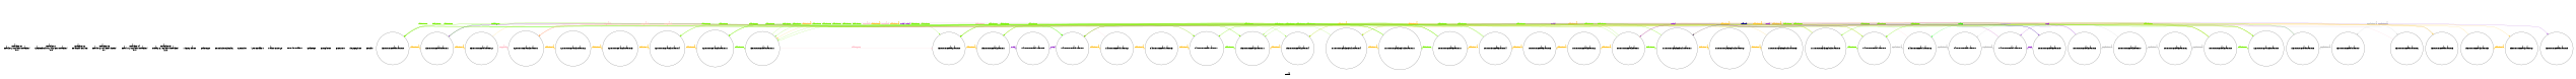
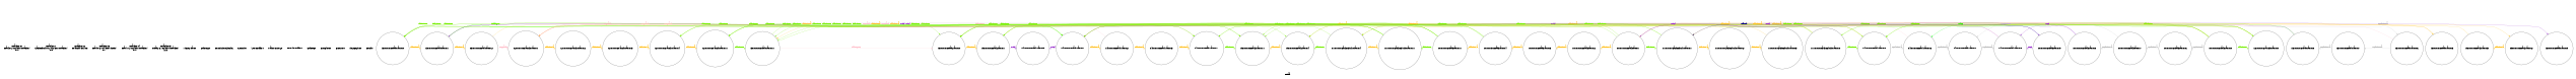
  digraph {
    label=Final
    splines=true
    node [shape=circle]
    edge [color=chartreuse2 constraint=false fontcolor=chartreuse2]
    n1 [label="Attacker.I0\nRead3.C VA2(PA1:Attacker)\nL10\n" shape=none]
    n2 [label="Attacker.I1\nCacheFlush0.C VA2(PA1:Attacker)\nL10\n" shape=none]
    n3 [label="Attacker.I2\nBranch0 PT, NT\n\n" shape=none]
    n4 [label="Attacker.I3\nRead0.C VA1(PA0:Victim)\nL11\n" shape=none]
    n5 [label="Attacker.I4\nRead1.C VA2(PA1:Attacker)\nL10\n" shape=none]
    n6 [label="Attacker.I5\nRead2.C VA2(PA1:Attacker)\nL10\n" shape=none]
    n7 [label=ViCLCreate0 shape=none]
    n8 [label=CohResp0 shape=none]
    n9 [label=PermissionCheck6 shape=none]
    n10 [label=Commit0 shape=none]
    n11 [label=StoreBuffer0 shape=none]
    n12 [label=MainMemory0 shape=none]
    n13 [label=ReorderBuffer0 shape=none]
    n14 [label=CohReq0 shape=none]
    n15 [label=Complete0 shape=none]
    n16 [label=Execute0 shape=none]
    n17 [label=ViCLExpire0 shape=none]
    n18 [label=Fetch0 shape=none]
    n3_0_0_0_Read0_at_0_0
    n3_0_0_0_Read0_at_0_1
    n3_0_0_0_Read0_at_0_6
    n4_0_0_0_Read1_at_0_0
    n5_0_0_0_Read2_at_0_0
    n3_0_0_0_Read0_at_0_2
    n3_0_0_0_Read0_at_0_9
    n4_0_0_0_Read1_at_0_1
    n2_0_0_0_Branch0_at_0_1
    n3_0_0_0_Read0_at_0_7
    n4_0_0_0_Read1_at_0_6
    n5_0_0_0_Read2_at_0_1
    n3_0_0_0_Read0_at_0_3
    n4_0_0_0_Read1_at_0_2
    n4_0_0_0_Read1_at_0_9
    n3_0_0_0_Read0_at_0_11
    n2_0_0_0_Branch0_at_0_2
    n4_0_0_0_Read1_at_0_11
    n5_0_0_0_Read2_at_0_11
    n3_0_0_0_Read0_at_0_8
    n4_0_0_0_Read1_at_0_7
    n4_0_0_0_Read1_at_0_3
    n5_0_0_0_Read2_at_0_2
    n4_0_0_0_Read1_at_0_8
    n2_0_0_0_Branch0_at_0_0
    n2_0_0_0_Branch0_at_0_3
    n2_0_0_0_Branch0_at_0_4
    n2_0_0_0_Branch0_at_0_11
    n5_0_0_0_Read2_at_0_4
    n1_0_0_0_CacheFlush0_at_0_0
    n1_0_0_0_CacheFlush0_at_0_1
    n1_0_0_0_CacheFlush0_at_0_2
    n1_0_0_0_CacheFlush0_at_0_3
    n1_0_0_0_CacheFlush0_at_0_4
    n1_0_0_0_CacheFlush0_at_0_11
    n5_0_0_0_Read2_at_0_3
    n0_0_0_0_Read3_at_0_0
    n0_0_0_0_Read3_at_0_1
    n0_0_0_0_Read3_at_0_6
    n0_0_0_0_Read3_at_0_2
    n0_0_0_0_Read3_at_0_9
    n0_0_0_0_Read3_at_0_7
    n0_0_0_0_Read3_at_0_3
    n62 [label=n0_0_0_9_Read3_at_0_4]
    n0_0_0_0_Read3_at_0_11
    n0_0_0_0_Read3_at_0_8
    n3_0_0_0_Read0_at_0_0 -> n3_0_0_0_Read0_at_0_1 [color=goldenrod1 fontcolor=goldenrod1 label=uhb_intra]
    n3_0_0_0_Read0_at_0_0 -> n3_0_0_0_Read0_at_0_6 [color=gray fontcolor=gray label=ucoh_intra]
    n3_0_0_0_Read0_at_0_0 -> n4_0_0_0_Read1_at_0_0 [label=uhb_inter]
    n3_0_0_0_Read0_at_0_0 -> n5_0_0_0_Read2_at_0_0 [label=uhb_inter]
    n3_0_0_0_Read0_at_0_1 -> n3_0_0_0_Read0_at_0_2 [color=goldenrod1 fontcolor=goldenrod1 label=uhb_intra]
    n3_0_0_0_Read0_at_0_1 -> n3_0_0_0_Read0_at_0_9 [color=darkorchid fontcolor=darkorchid label=uvicl]
    n3_0_0_0_Read0_at_0_1 -> n4_0_0_0_Read1_at_0_1 [color=green fontcolor=green label=udep]
    n3_0_0_0_Read0_at_0_1 -> n4_0_0_0_Read1_at_0_1 [label=uhb_inter]
    n3_0_0_0_Read0_at_0_6 -> n2_0_0_0_Branch0_at_0_1 [color=pink fontcolor=pink label=usquash]
-   n3_0_0_0_Read0_at_0_3 -> n3_0_0_0_Read0_at_0_7 [color=gray fontcolor=gray label=ucoh_intra]
+   n3_0_0_0_Read0_at_0_6 -> n3_0_0_0_Read0_at_0_7 [color=gray fontcolor=gray label=ucoh_intra]
    n4_0_0_0_Read1_at_0_0 -> n5_0_0_0_Read2_at_0_0 [label=uhb_inter]
    n4_0_0_0_Read1_at_0_0 -> n4_0_0_0_Read1_at_0_1 [color=goldenrod1 fontcolor=goldenrod1 label=uhb_intra]
    n4_0_0_0_Read1_at_0_0 -> n4_0_0_0_Read1_at_0_6 [color=gray fontcolor=gray label=ucoh_intra]
    n5_0_0_0_Read2_at_0_0 -> n5_0_0_0_Read2_at_0_1 [color=goldenrod1 fontcolor=goldenrod1 label=uhb_intra]
    n3_0_0_0_Read0_at_0_2 -> n2_0_0_0_Branch0_at_0_1 [color=pink fontcolor=pink label=usquash]
    n3_0_0_0_Read0_at_0_2 -> n3_0_0_0_Read0_at_0_3 [color=goldenrod1 fontcolor=goldenrod1 label=uhb_intra]
    n4_0_0_0_Read1_at_0_1 -> n5_0_0_0_Read2_at_0_1 [label=uhb_inter]
    n4_0_0_0_Read1_at_0_1 -> n4_0_0_0_Read1_at_0_2 [color=goldenrod1 fontcolor=goldenrod1 label=uhb_intra]
    n4_0_0_0_Read1_at_0_1 -> n4_0_0_0_Read1_at_0_9 [color=darkorchid fontcolor=darkorchid label=uvicl]
    n2_0_0_0_Branch0_at_0_1 -> n2_0_0_0_Branch0_at_0_2 [color=goldenrod1 fontcolor=goldenrod1 label=uhb_intra]
    n3_0_0_0_Read0_at_0_7 -> n3_0_0_0_Read0_at_0_8 [color=gray fontcolor=gray label=ucoh_intra]
    n4_0_0_0_Read1_at_0_6 -> n2_0_0_0_Branch0_at_0_1 [color=pink fontcolor=pink label=usquash]
    n4_0_0_0_Read1_at_0_6 -> n4_0_0_0_Read1_at_0_7 [color=gray fontcolor=gray label=ucoh_intra]
    n5_0_0_0_Read2_at_0_1 -> n4_0_0_0_Read1_at_0_9 [color=darkorchid fontcolor=darkorchid label=uvicl]
    n5_0_0_0_Read2_at_0_1 -> n5_0_0_0_Read2_at_0_2 [color=goldenrod1 fontcolor=goldenrod1 label=uhb_intra]
    n3_0_0_0_Read0_at_0_3 -> n3_0_0_0_Read0_at_0_11 [color=goldenrod1 fontcolor=goldenrod1 label=uhb_intra]
    n4_0_0_0_Read1_at_0_2 -> n2_0_0_0_Branch0_at_0_1 [color=pink fontcolor=pink label=usquash]
    n4_0_0_0_Read1_at_0_2 -> n4_0_0_0_Read1_at_0_3 [color=goldenrod1 fontcolor=goldenrod1 label=uhb_intra]
    n3_0_0_0_Read0_at_0_11 -> n5_0_0_0_Read2_at_0_0 [color=pink fontcolor=pink label=uhb_spec]
    n3_0_0_0_Read0_at_0_11 -> n4_0_0_0_Read1_at_0_11 [label=uhb_inter]
    n3_0_0_0_Read0_at_0_11 -> n5_0_0_0_Read2_at_0_11 [label=uhb_inter]
    n2_0_0_0_Branch0_at_0_2 -> n2_0_0_0_Branch0_at_0_3 [color=goldenrod1 fontcolor=goldenrod1 label=uhb_intra]
    n4_0_0_0_Read1_at_0_11 -> n5_0_0_0_Read2_at_0_0 [color=pink fontcolor=pink label=uhb_spec]
    n4_0_0_0_Read1_at_0_11 -> n5_0_0_0_Read2_at_0_11 [label=uhb_inter]
    n3_0_0_0_Read0_at_0_8 -> n3_0_0_0_Read0_at_0_1 [color=darkorchid fontcolor=darkorchid label=uvicl]
    n3_0_0_0_Read0_at_0_8 -> n2_0_0_0_Branch0_at_0_1 [color=pink fontcolor=pink label=usquash]
    n3_0_0_0_Read0_at_0_8 -> n4_0_0_0_Read1_at_0_6 [color=green fontcolor=green label=udep]
    n4_0_0_0_Read1_at_0_7 -> n4_0_0_0_Read1_at_0_8 [color=gray fontcolor=gray label=ucoh_intra]
    n4_0_0_0_Read1_at_0_3 -> n4_0_0_0_Read1_at_0_11 [color=goldenrod1 fontcolor=goldenrod1 label=uhb_intra]
    n5_0_0_0_Read2_at_0_2 -> n5_0_0_0_Read2_at_0_3 [color=goldenrod1 fontcolor=goldenrod1 label=uhb_intra]
    n4_0_0_0_Read1_at_0_8 -> n4_0_0_0_Read1_at_0_1 [color=darkorchid fontcolor=darkorchid label=uvicl]
    n4_0_0_0_Read1_at_0_8 -> n2_0_0_0_Branch0_at_0_1 [color=pink fontcolor=pink label=usquash]
    n2_0_0_0_Branch0_at_0_0 -> n3_0_0_0_Read0_at_0_0 [label=uhb_inter]
    n2_0_0_0_Branch0_at_0_0 -> n4_0_0_0_Read1_at_0_0 [label=uhb_inter]
    n2_0_0_0_Branch0_at_0_0 -> n5_0_0_0_Read2_at_0_0 [label=uhb_inter]
    n2_0_0_0_Branch0_at_0_0 -> n2_0_0_0_Branch0_at_0_1 [color=goldenrod1 fontcolor=goldenrod1 label=uhb_intra]
    n2_0_0_0_Branch0_at_0_3 -> n2_0_0_0_Branch0_at_0_4 [color=goldenrod1 fontcolor=goldenrod1 label=uhb_intra]
    n2_0_0_0_Branch0_at_0_4 -> n2_0_0_0_Branch0_at_0_11 [color=goldenrod1 fontcolor=goldenrod1 label=uhb_intra]
    n2_0_0_0_Branch0_at_0_4 -> n5_0_0_0_Read2_at_0_4 [label=uhb_inter]
    n2_0_0_0_Branch0_at_0_11 -> n3_0_0_0_Read0_at_0_11 [label=uhb_inter]
    n2_0_0_0_Branch0_at_0_11 -> n4_0_0_0_Read1_at_0_11 [label=uhb_inter]
    n2_0_0_0_Branch0_at_0_11 -> n5_0_0_0_Read2_at_0_11 [label=uhb_inter]
    n5_0_0_0_Read2_at_0_4 -> n5_0_0_0_Read2_at_0_11 [color=goldenrod1 fontcolor=goldenrod1 label=uhb_intra]
    n1_0_0_0_CacheFlush0_at_0_0 -> n3_0_0_0_Read0_at_0_0 [label=uhb_inter]
    n1_0_0_0_CacheFlush0_at_0_0 -> n4_0_0_0_Read1_at_0_0 [label=uhb_inter]
    n1_0_0_0_CacheFlush0_at_0_0 -> n5_0_0_0_Read2_at_0_0 [label=uhb_inter]
    n1_0_0_0_CacheFlush0_at_0_0 -> n2_0_0_0_Branch0_at_0_0 [label=uhb_inter]
    n1_0_0_0_CacheFlush0_at_0_0 -> n1_0_0_0_CacheFlush0_at_0_1 [color=goldenrod1 fontcolor=goldenrod1 label=uhb_intra]
    n1_0_0_0_CacheFlush0_at_0_1 -> n4_0_0_0_Read1_at_0_1 [label=uhb_inter]
    n1_0_0_0_CacheFlush0_at_0_1 -> n5_0_0_0_Read2_at_0_1 [label=uhb_inter]
    n1_0_0_0_CacheFlush0_at_0_1 -> n1_0_0_0_CacheFlush0_at_0_2 [color=goldenrod1 fontcolor=goldenrod1 label=uhb_intra]
    n1_0_0_0_CacheFlush0_at_0_2 -> n1_0_0_0_CacheFlush0_at_0_3 [color=goldenrod1 fontcolor=goldenrod1 label=uhb_intra]
    n1_0_0_0_CacheFlush0_at_0_3 -> n1_0_0_0_CacheFlush0_at_0_4 [color=goldenrod1 fontcolor=goldenrod1 label=uhb_intra]
    n1_0_0_0_CacheFlush0_at_0_4 -> n2_0_0_0_Branch0_at_0_4 [label=uhb_inter]
+   n1_0_0_0_CacheFlush0_at_0_4 -> n5_0_0_0_Read2_at_0_4 [label=uhb_inter]
    n1_0_0_0_CacheFlush0_at_0_4 -> n1_0_0_0_CacheFlush0_at_0_11 [color=goldenrod1 fontcolor=goldenrod1 label=uhb_intra]
    n1_0_0_0_CacheFlush0_at_0_11 -> n3_0_0_0_Read0_at_0_11 [label=uhb_inter]
    n1_0_0_0_CacheFlush0_at_0_11 -> n4_0_0_0_Read1_at_0_11 [label=uhb_inter]
    n1_0_0_0_CacheFlush0_at_0_11 -> n5_0_0_0_Read2_at_0_11 [label=uhb_inter]
    n1_0_0_0_CacheFlush0_at_0_11 -> n2_0_0_0_Branch0_at_0_11 [label=uhb_inter]
    n5_0_0_0_Read2_at_0_3 -> n5_0_0_0_Read2_at_0_4 [color=goldenrod1 fontcolor=goldenrod1 label=uhb_intra]
    n0_0_0_0_Read3_at_0_0 -> n3_0_0_0_Read0_at_0_0 [label=uhb_inter]
    n0_0_0_0_Read3_at_0_0 -> n4_0_0_0_Read1_at_0_0 [label=uhb_inter]
    n0_0_0_0_Read3_at_0_0 -> n5_0_0_0_Read2_at_0_0 [label=uhb_inter]
    n0_0_0_0_Read3_at_0_0 -> n2_0_0_0_Branch0_at_0_0 [label=uhb_inter]
    n0_0_0_0_Read3_at_0_0 -> n1_0_0_0_CacheFlush0_at_0_0 [label=uhb_inter]
    n0_0_0_0_Read3_at_0_0 -> n0_0_0_0_Read3_at_0_1 [color=goldenrod1 fontcolor=goldenrod1 label=uhb_intra]
    n0_0_0_0_Read3_at_0_0 -> n0_0_0_0_Read3_at_0_6 [color=gray fontcolor=gray label=ucoh_intra]
    n0_0_0_0_Read3_at_0_1 -> n4_0_0_0_Read1_at_0_1 [label=uhb_inter]
    n0_0_0_0_Read3_at_0_1 -> n5_0_0_0_Read2_at_0_1 [label=uhb_inter]
    n0_0_0_0_Read3_at_0_1 -> n1_0_0_0_CacheFlush0_at_0_1 [label=uhb_inter]
    n0_0_0_0_Read3_at_0_1 -> n0_0_0_0_Read3_at_0_2 [color=goldenrod1 fontcolor=goldenrod1 label=uhb_intra]
    n0_0_0_0_Read3_at_0_1 -> n0_0_0_0_Read3_at_0_9 [color=darkorchid fontcolor=darkorchid label=uvicl]
    n0_0_0_0_Read3_at_0_6 -> n0_0_0_0_Read3_at_0_7 [color=gray fontcolor=gray label=ucoh_intra]
    n0_0_0_0_Read3_at_0_2 -> n0_0_0_0_Read3_at_0_3 [color=goldenrod1 fontcolor=goldenrod1 label=uhb_intra]
    n0_0_0_0_Read3_at_0_9 -> n4_0_0_0_Read1_at_0_8 [color=darkorchid fontcolor=darkorchid label=ucci]
    n0_0_0_0_Read3_at_0_9 -> n1_0_0_0_CacheFlush0_at_0_1 [color=navy fontcolor=navy label=uflush]
    n0_0_0_0_Read3_at_0_7 -> n4_0_0_0_Read1_at_0_7 [color=gray fontcolor=gray label=ucoh_inter]
    n0_0_0_0_Read3_at_0_7 -> n0_0_0_0_Read3_at_0_8 [color=gray fontcolor=gray label=ucoh_intra]
    n0_0_0_0_Read3_at_0_3 -> n62 [color=goldenrod1 fontcolor=goldenrod1 label=uhb_intra]
    n62 -> n2_0_0_0_Branch0_at_0_4 [label=uhb_inter]
    n62 -> n5_0_0_0_Read2_at_0_4 [label=uhb_inter]
    n62 -> n1_0_0_0_CacheFlush0_at_0_4 [label=uhb_inter]
    n62 -> n0_0_0_0_Read3_at_0_11 [color=goldenrod1 fontcolor=goldenrod1 label=uhb_intra]
    n0_0_0_0_Read3_at_0_11 -> n3_0_0_0_Read0_at_0_11 [label=uhb_inter]
    n0_0_0_0_Read3_at_0_11 -> n4_0_0_0_Read1_at_0_11 [label=uhb_inter]
    n0_0_0_0_Read3_at_0_11 -> n5_0_0_0_Read2_at_0_11 [label=uhb_inter]
    n0_0_0_0_Read3_at_0_11 -> n2_0_0_0_Branch0_at_0_11 [label=uhb_inter]
    n0_0_0_0_Read3_at_0_11 -> n1_0_0_0_CacheFlush0_at_0_11 [label=uhb_inter]
    n0_0_0_0_Read3_at_0_8 -> n4_0_0_0_Read1_at_0_8 [color=darkorchid fontcolor=darkorchid label=ucci]
    n0_0_0_0_Read3_at_0_8 -> n0_0_0_0_Read3_at_0_1 [color=darkorchid fontcolor=darkorchid label=uvicl]
  }
